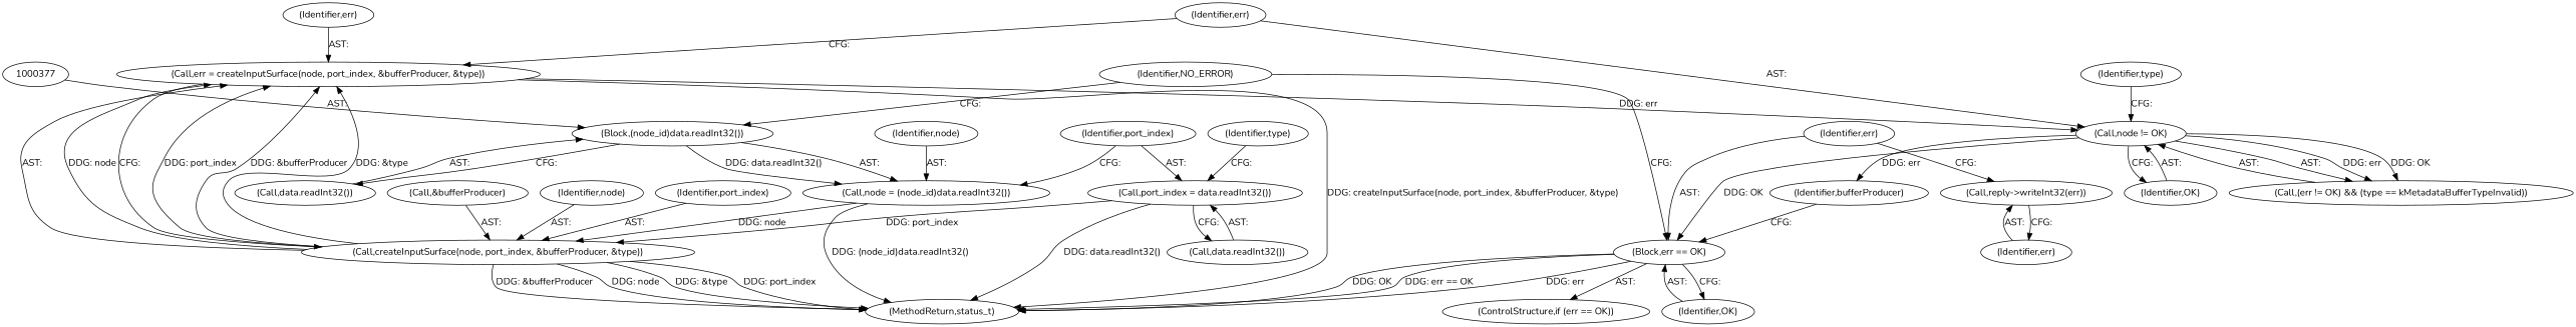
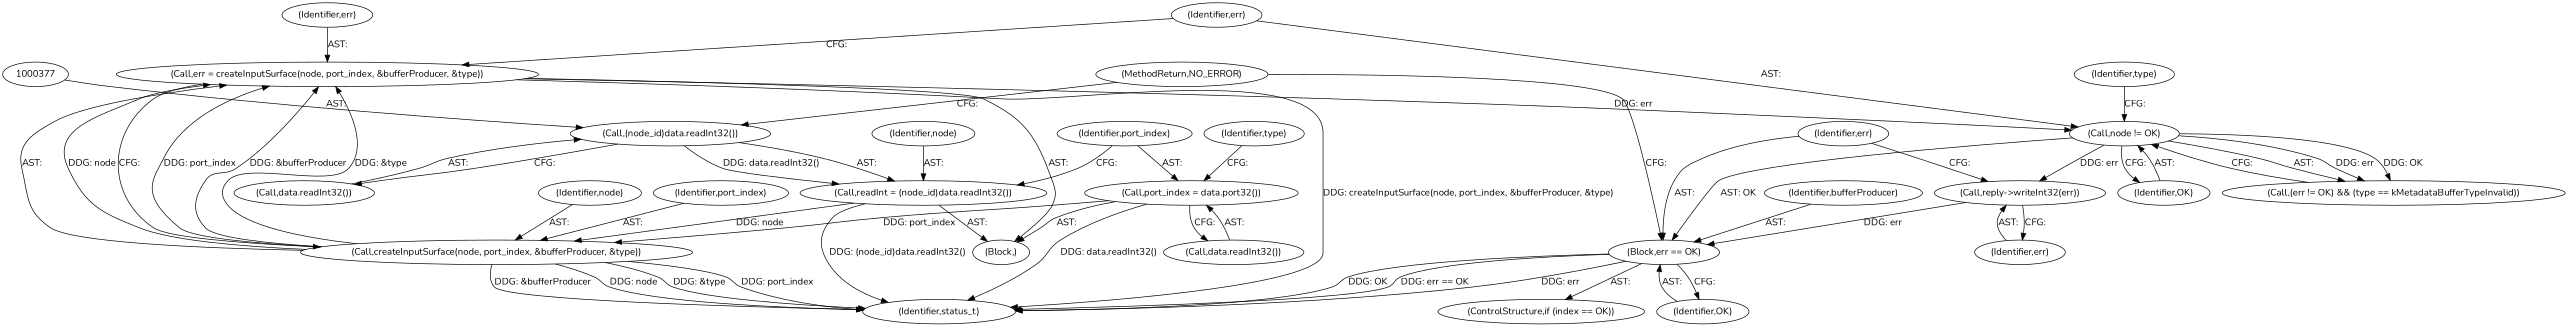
  digraph {
    fontname=Nunito
    node [fontname=Nunito]
    edge [fontname=Nunito]
    n1 [label="(Call,reply->writeInt32(err))"]
    n2 [label="(Block,err == OK)"]
    n3 [label="(Identifier,err)"]
-   n4 [label="(MethodReturn,status_t)"]
-   n5 [label="(ControlStructure,if (err == OK))"]
+   n4 [label="(Identifier,status_t)"]
+   n5 [label="(ControlStructure,if (index == OK))"]
    n6 [label="(Identifier,OK)"]
+   n7 [label="(Block,)"]
    n8 [label="(Call,node != OK)"]
    n9 [label="(Identifier,OK)"]
    n10 [label="(Call,(err != OK) && (type == kMetadataBufferTypeInvalid))"]
    n11 [label="(Call,err = createInputSurface(node, port_index, &bufferProducer, &type))"]
    n12 [label="(Call,createInputSurface(node, port_index, &bufferProducer, &type))"]
-   n13 [label="(Call,node = (node_id)data.readInt32())"]
-   n14 [label="(Block,(node_id)data.readInt32())"]
+   n13 [label="(Call,readInt = (node_id)data.readInt32())"]
+   n14 [label="(Call,(node_id)data.readInt32())"]
    n15 [label="(Call,data.readInt32())"]
-   n16 [label="(Call,port_index = data.readInt32())"]
+   n16 [label="(Call,port_index = data.port32())"]
    n17 [label="(Call,data.readInt32())"]
    n18 [label="(Identifier,port_index)"]
    n19 [label="(Identifier,bufferProducer)"]
    n20 [label="(Identifier,err)"]
    n21 [label="(Identifier,type)"]
    n22 [label="(Identifier,type)"]
-   n23 [label="(Call,&bufferProducer)"]
    n24 [label="(Identifier,node)"]
    n25 [label="(Identifier,node)"]
-   n26 [label="(Identifier,NO_ERROR)"]
+   n26 [label="(MethodReturn,NO_ERROR)"]
    n27 [label="(Identifier,err)"]
    n28 [label="(Identifier,err)"]
    n29 [label="(Identifier,port_index)"]
    n30 [label=1000377]
+   n1 -> n2 [label="DDG: err"]
    n1 -> n3 [label="CFG: "]
    n2 -> n4 [label="DDG: err"]
    n2 -> n4 [label="DDG: OK"]
    n2 -> n4 [label="DDG: err == OK"]
    n2 -> n5 [label="AST: "]
    n2 -> n6 [label="CFG: "]
    n3 -> n1 [label="AST: "]
    n6 -> n2 [label="AST: "]
-   n8 -> n19 [label="DDG: err"]
-   n8 -> n2 [label="DDG: OK"]
+   n8 -> n1 [label="DDG: err"]
+   n8 -> n2 [label="AST: OK"]
    n8 -> n9 [label="CFG: "]
    n8 -> n10 [label="AST: "]
    n8 -> n10 [label="DDG: err"]
    n8 -> n10 [label="DDG: OK"]
    n9 -> n8 [label="AST: "]
-   n10 -> n8 [label="AST: "]
+   n10 -> n8 [label="CFG: "]
    n11 -> n4 [label="DDG: createInputSurface(node, port_index, &bufferProducer, &type)"]
+   n11 -> n7 [label="AST: "]
    n11 -> n8 [label="DDG: err"]
    n11 -> n12 [label="CFG: "]
    n12 -> n4 [label="DDG: node"]
    n12 -> n4 [label="DDG: &type"]
    n12 -> n4 [label="DDG: port_index"]
    n12 -> n4 [label="DDG: &bufferProducer"]
    n12 -> n11 [label="AST: "]
    n12 -> n11 [label="DDG: node"]
    n12 -> n11 [label="DDG: port_index"]
    n12 -> n11 [label="DDG: &bufferProducer"]
    n12 -> n11 [label="DDG: &type"]
    n13 -> n4 [label="DDG: (node_id)data.readInt32()"]
+   n13 -> n7 [label="AST: "]
    n13 -> n12 [label="DDG: node"]
    n14 -> n13 [label="AST: "]
    n14 -> n13 [label="DDG: data.readInt32()"]
    n14 -> n15 [label="CFG: "]
    n15 -> n14 [label="AST: "]
    n16 -> n4 [label="DDG: data.readInt32()"]
+   n16 -> n7 [label="AST: "]
    n16 -> n12 [label="DDG: port_index"]
    n16 -> n17 [label="CFG: "]
    n17 -> n16 [label="AST: "]
    n18 -> n13 [label="CFG: "]
    n18 -> n16 [label="AST: "]
-   n19 -> n2 [label="CFG: "]
+   n19 -> n2 [label="AST: "]
    n20 -> n11 [label="AST: "]
    n21 -> n16 [label="CFG: "]
    n22 -> n8 [label="CFG: "]
-   n23 -> n12 [label="AST: "]
    n24 -> n12 [label="AST: "]
    n25 -> n13 [label="AST: "]
    n26 -> n2 [label="CFG: "]
    n26 -> n14 [label="CFG: "]
    n27 -> n1 [label="CFG: "]
    n27 -> n2 [label="AST: "]
    n28 -> n8 [label="AST: "]
    n28 -> n11 [label="CFG: "]
    n29 -> n12 [label="AST: "]
    n30 -> n14 [label="AST: "]
  }
